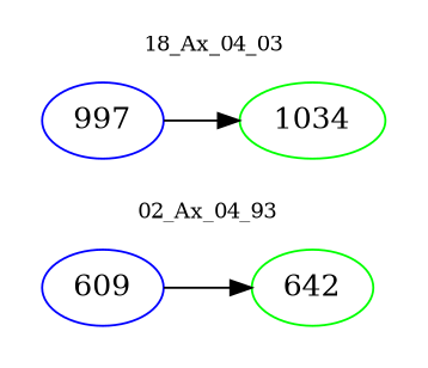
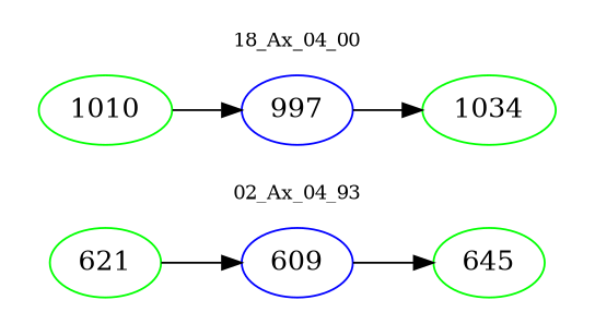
  digraph {
    rankdir=LR
    node [color=green]
    edge [color=black]
+   n1 [label=621]
    n2 [color=blue label=609]
-   n3 [label=642]
+   n3 [label=645]
+   n4 [label=1010]
    n5 [color=blue label=997]
    n6 [label=1034]
    subgraph cluster_1 {
      color=white
      fontsize=10
      label="02_Ax_04_93"
+     n1
      n2
      n3
    }
    subgraph cluster_2 {
      color=white
      fontsize=10
-     label="18_Ax_04_03"
+     label="18_Ax_04_00"
+     n4
      n5
      n6
    }
+   n1 -> n2
    n2 -> n3
+   n4 -> n5
    n5 -> n6
  }
